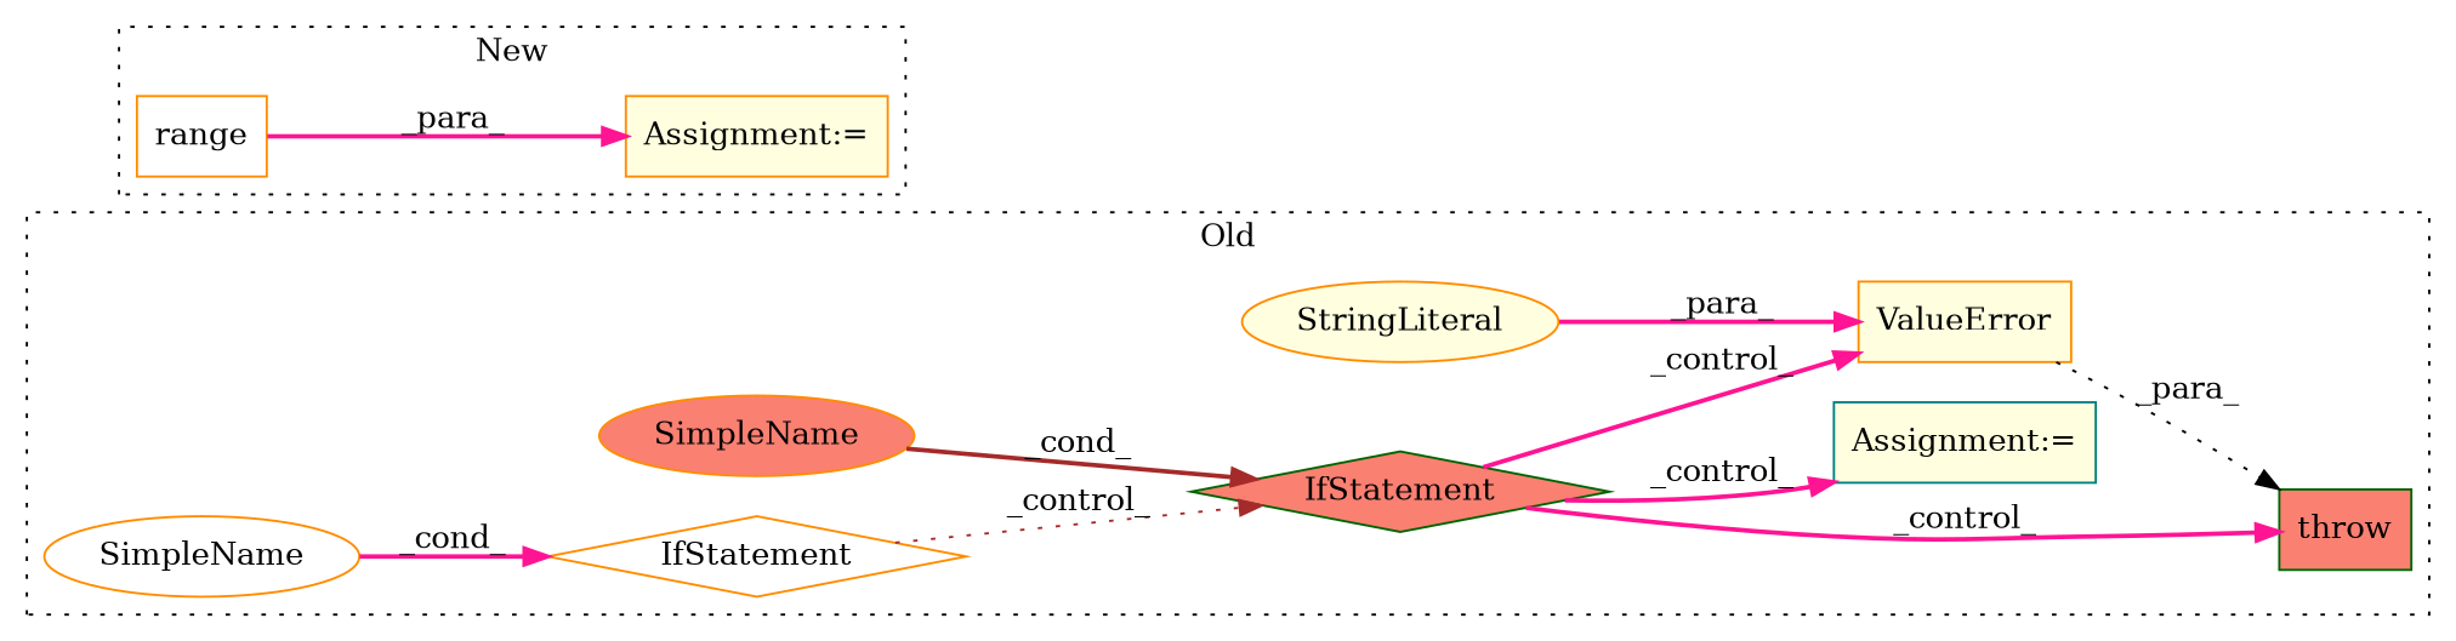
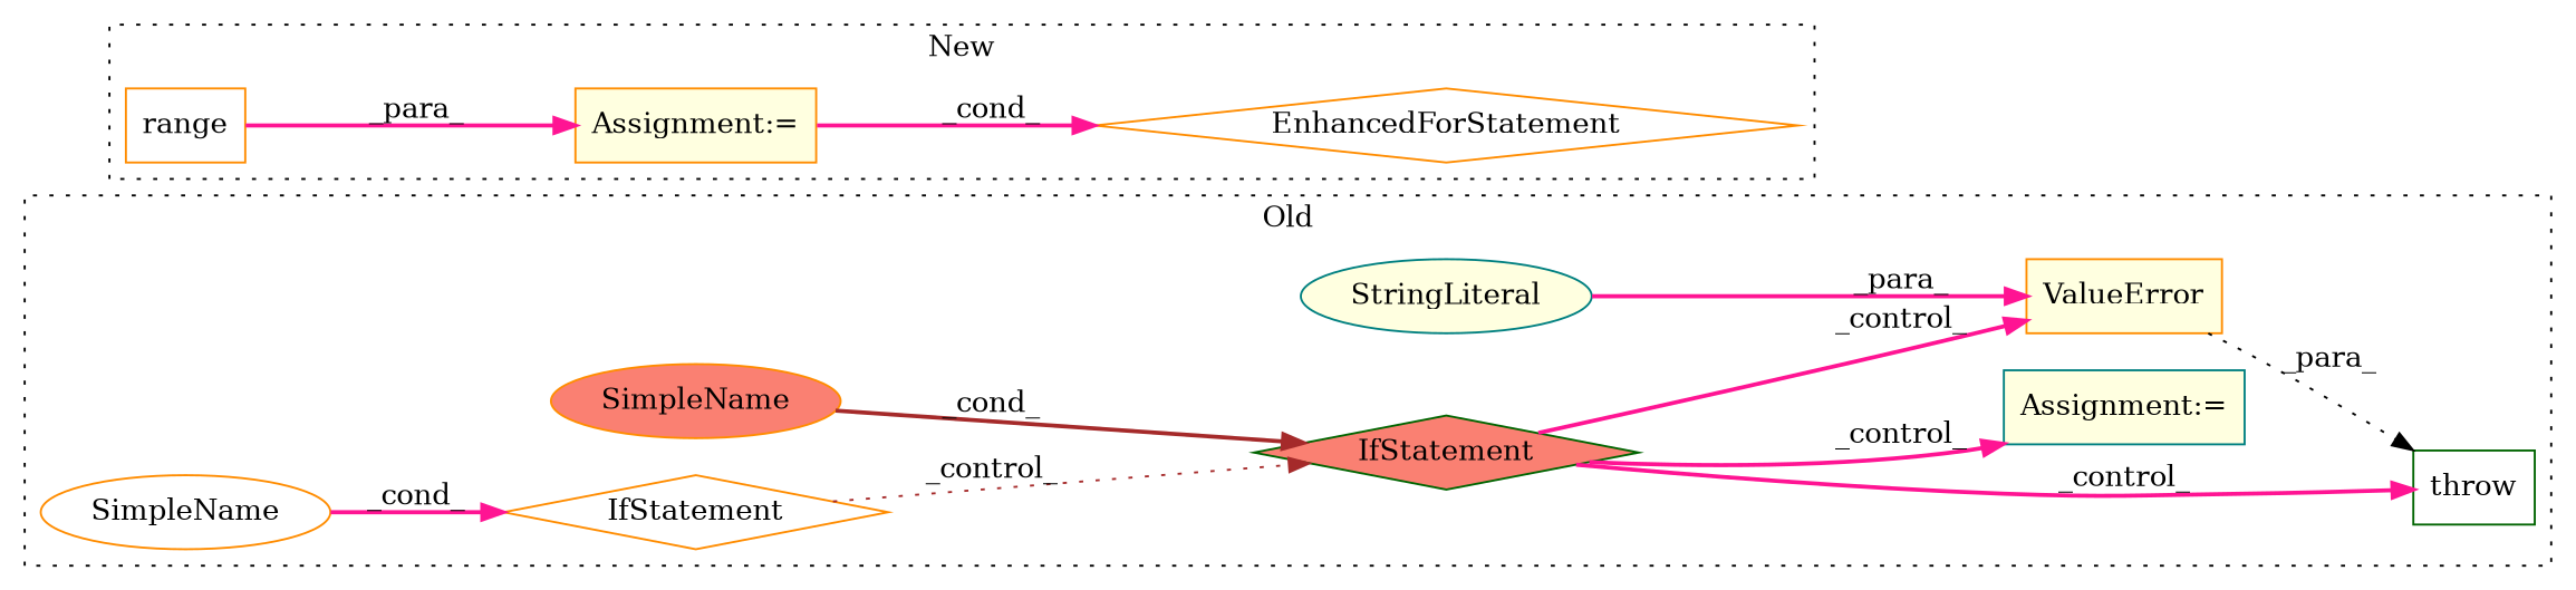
  digraph {
    rankdir=LR
    node [a=32 color=darkorange fillcolor=white shape=box style=filled]
    edge [color=deeppink style=bold]
    n1 [fillcolor=lightyellow l="11,1" label=ValueError s="3498,3593"]
-   n2 [a=53 color=darkgreen fillcolor=salmon l=6 label=throw s=3492]
+   n2 [a=53 color=darkgreen l=6 label=throw s=3492]
    n3 [a=25 color=darkgreen fillcolor=salmon l="4,2" label=IfStatement s="3184,3213" shape=diamond]
    n4 [a=42 fillcolor=salmon label=SimpleName shape=ellipse]
-   n5 [a=45 fillcolor=lightyellow l=84 label=StringLiteral s=3509 shape=ellipse]
+   n5 [a=45 color=teal fillcolor=lightyellow l=84 label=StringLiteral s=3509 shape=ellipse]
    n6 [a=25 l="4,2" label=IfStatement s="3063,3098" shape=diamond]
    n7 [a=42 label=SimpleName shape=ellipse]
    n8 [a=7 color=teal fillcolor=lightyellow l="61,2" label="Assignment:=" s="3225,3305"]
    n9 [l="6,1" label=range s="3148,3168"]
    n10 [a=7 fillcolor=lightyellow l="57,2" label="Assignment:=" s="3083,3169"]
+   n11 [a=70 l="57,2" label=EnhancedForStatement s="3083,3169" shape=diamond]
    subgraph cluster_1 {
      label=Old
      style=dotted
      n1
      n2
      n3
      n4
      n5
      n6
      n7
      n8
    }
    subgraph cluster_2 {
      label=New
      style=dotted
      n9
      n10
+     n11
    }
    n1 -> n2 [color=black label=_para_ style=dotted]
    n3 -> n1 [label=_control_]
    n3 -> n2 [label=_control_]
    n3 -> n8 [label=_control_]
    n4 -> n3 [color=brown label=_cond_]
    n5 -> n1 [label=_para_]
    n6 -> n3 [color=brown label=_control_ style=dotted]
    n7 -> n6 [label=_cond_]
    n9 -> n10 [label=_para_]
+   n10 -> n11 [label=_cond_]
  }
